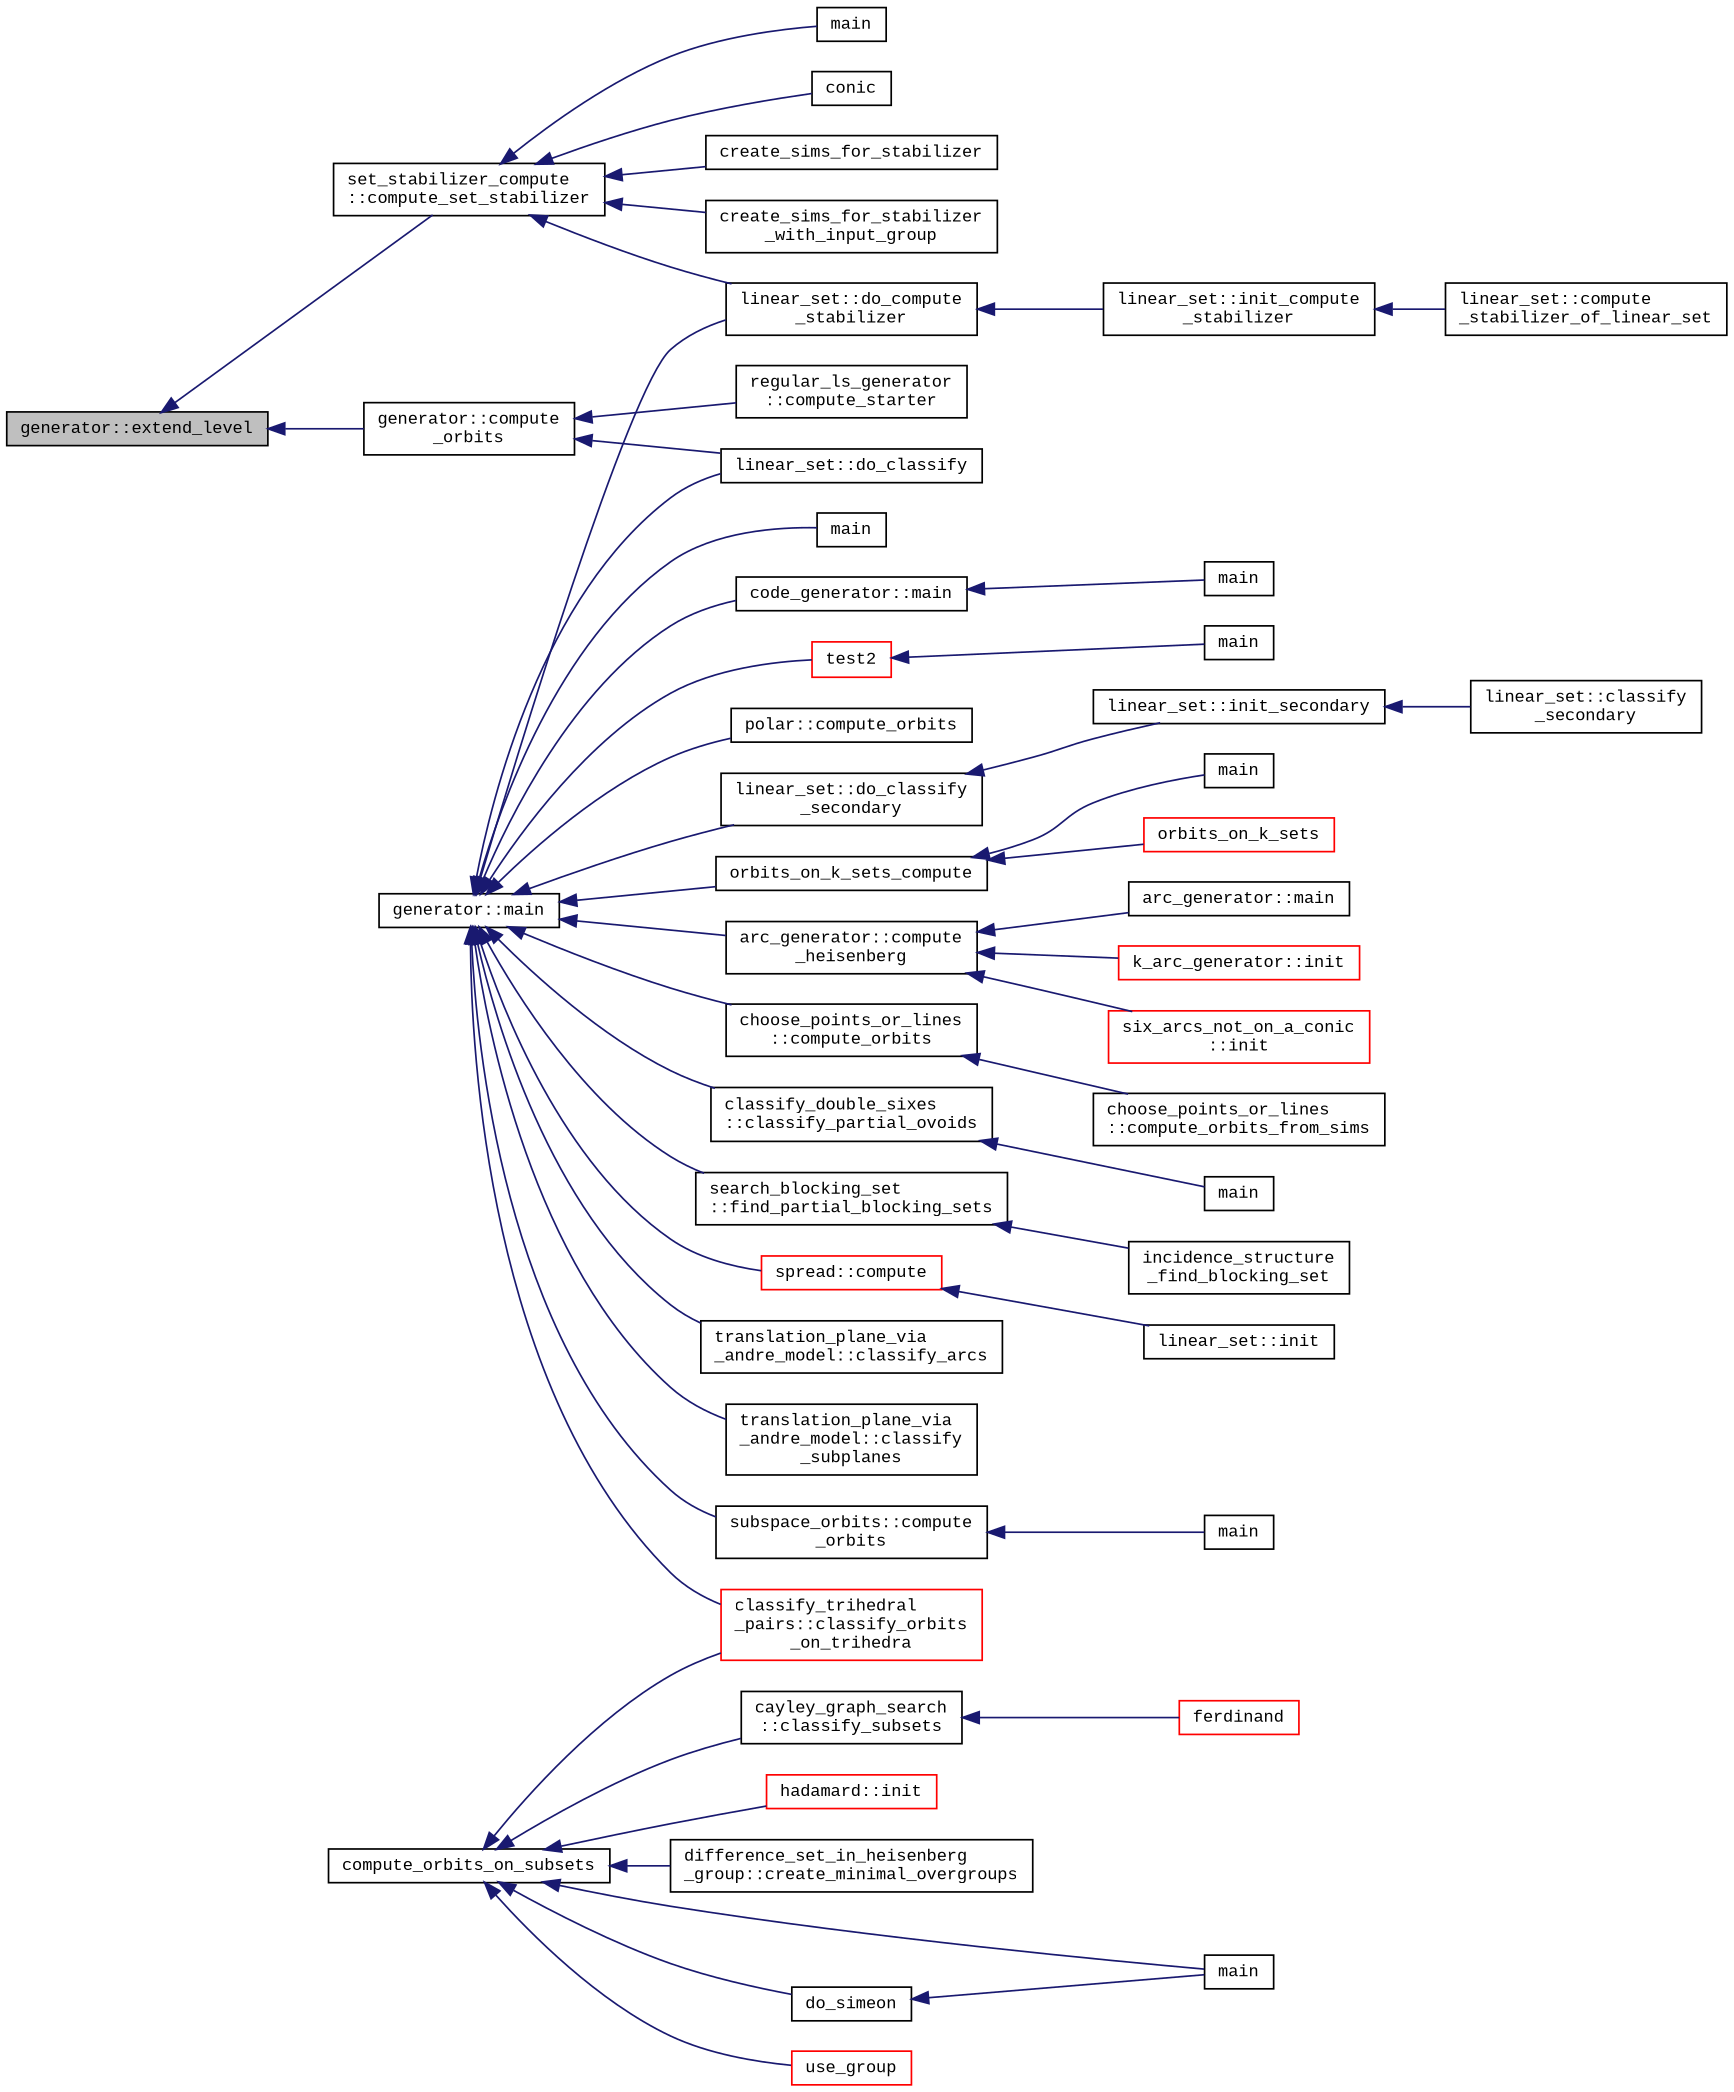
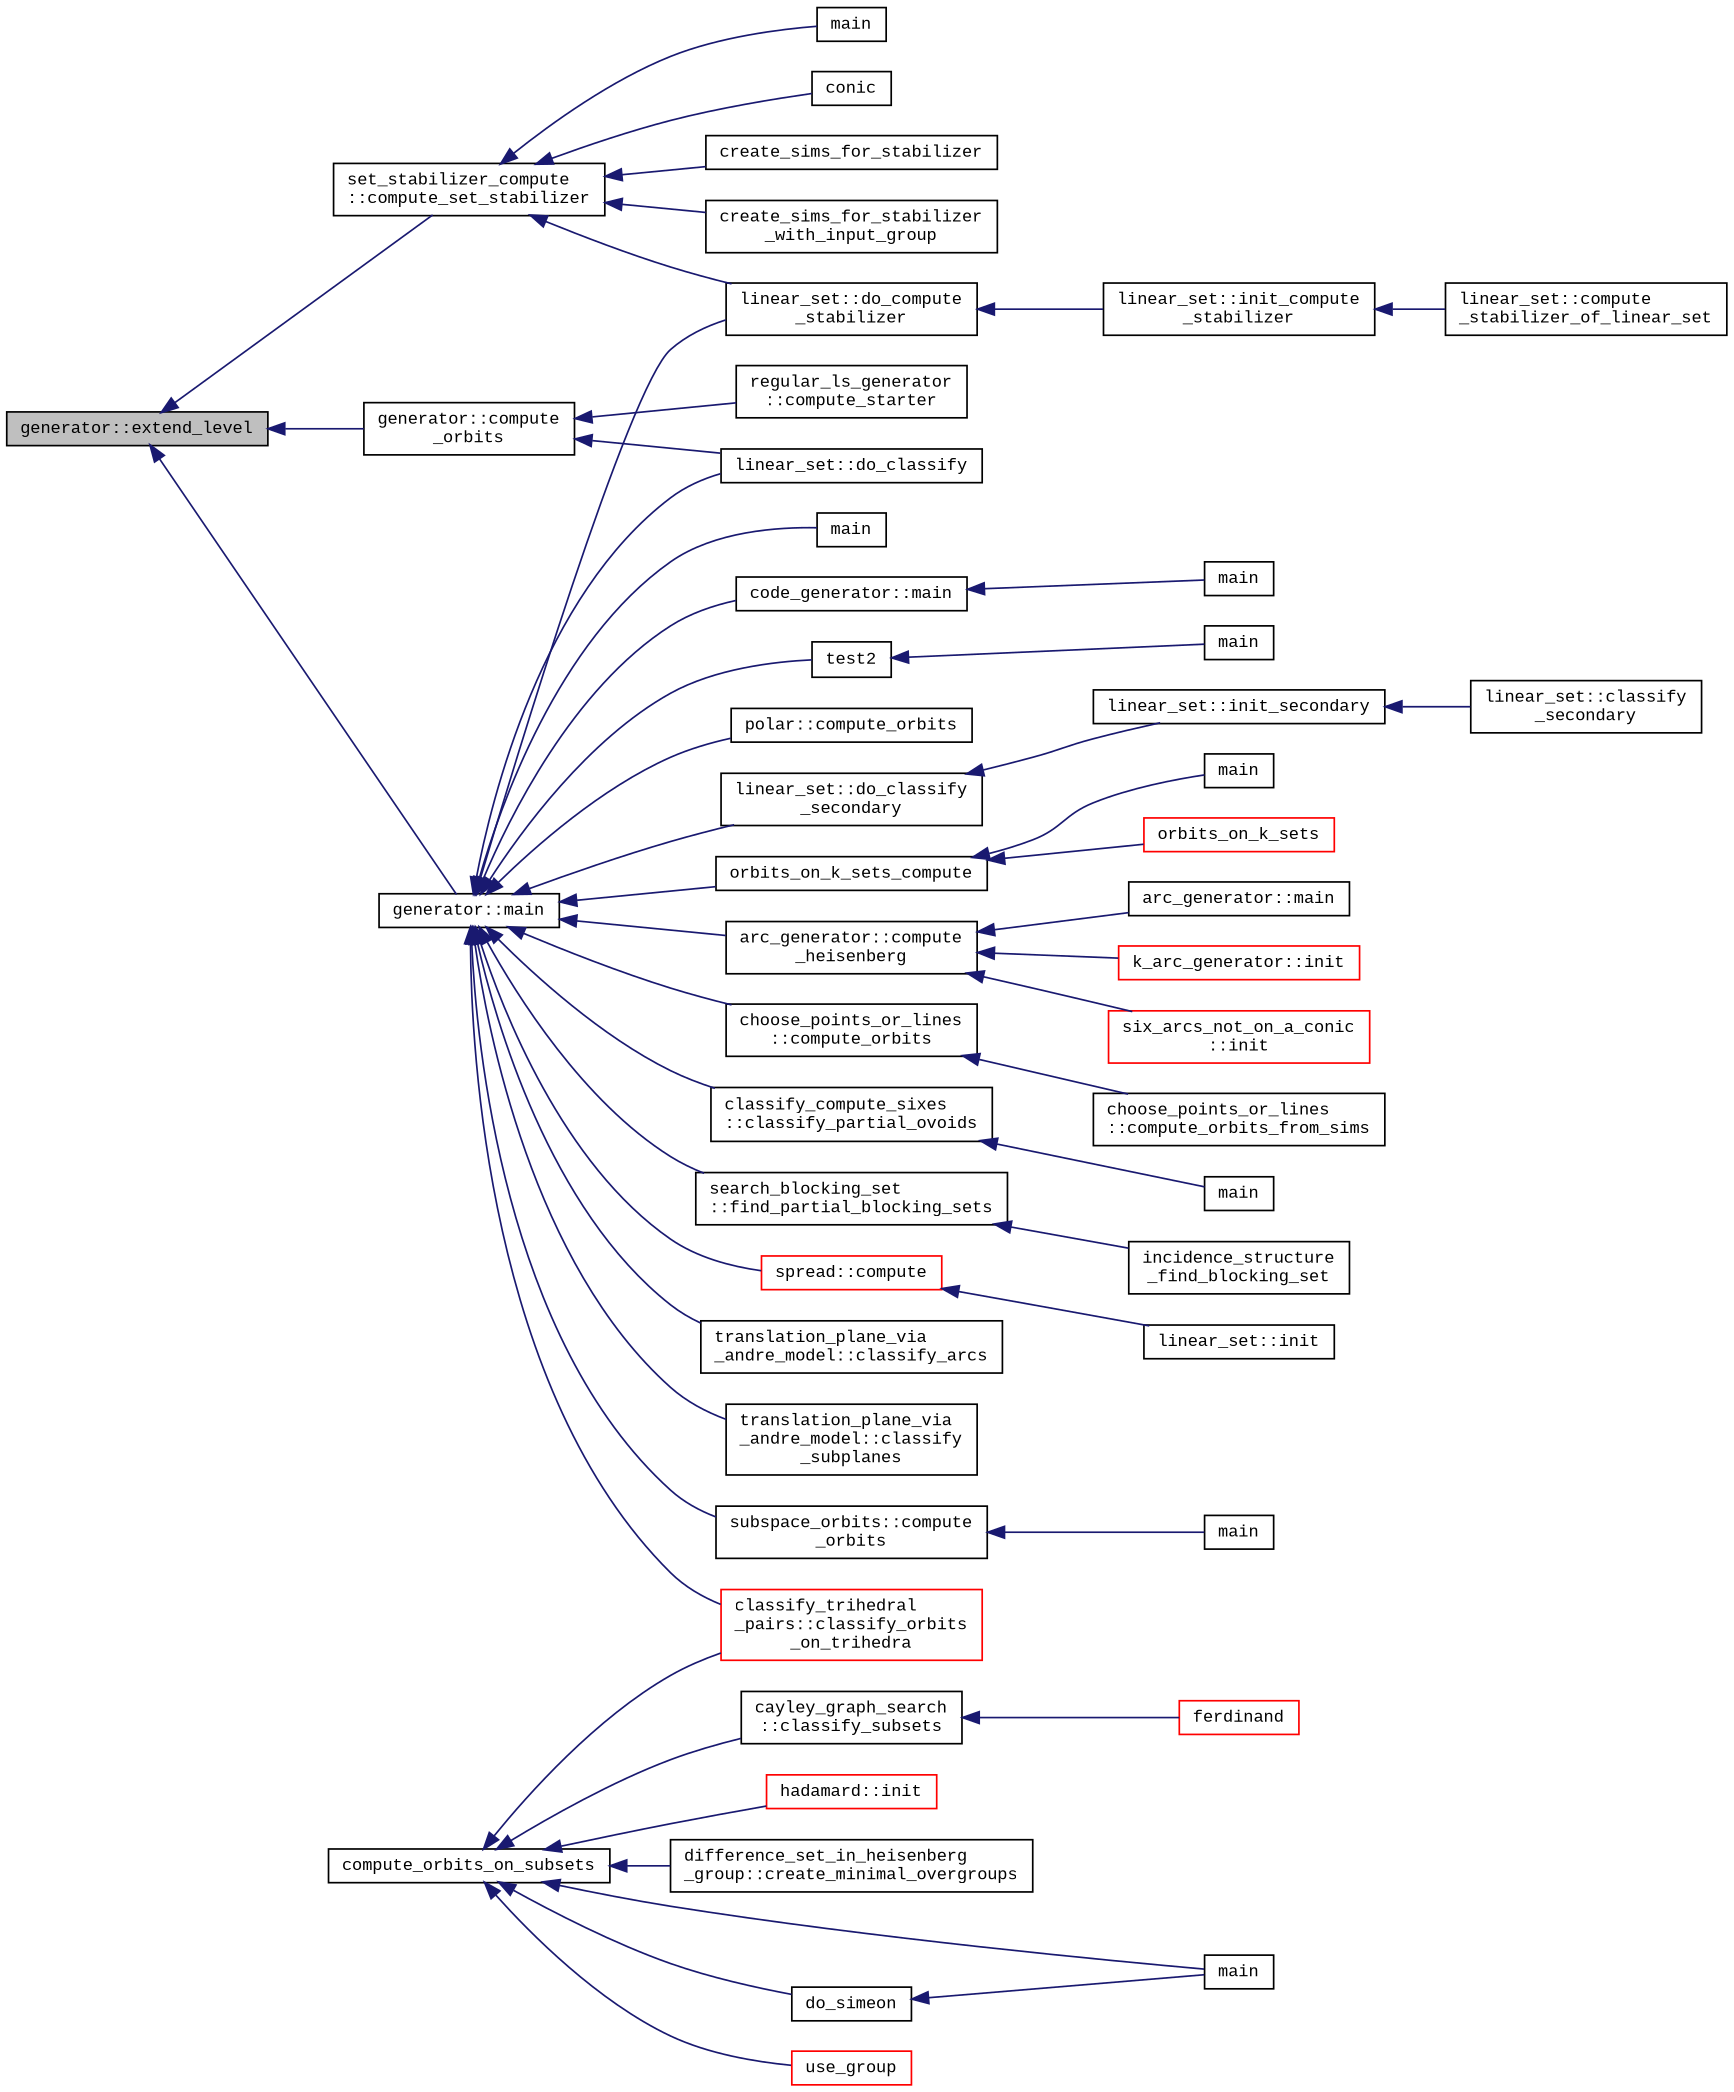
  digraph {
    fontname="Liberation Mono"
    rankdir=LR
    node [color=black fillcolor=white fontname="Liberation Mono" fontsize=10 shape=record style=filled]
    edge [color=midnightblue dir=back fontname="Liberation Mono" fontsize=10 labelfontname=Helvetica labelfontsize=10 style=solid]
    n1 [fillcolor=grey75 fontcolor=black height=0.2 label="generator::extend_level" width=0.4]
    n2 [height=0.2 label="set_stabilizer_compute\l::compute_set_stabilizer" width=0.4]
    n3 [height=0.2 label="generator::compute\l_orbits" width=0.4]
    n4 [height=0.2 label="generator::main" width=0.4]
    n5 [height=0.2 label=main width=0.4]
    n6 [height=0.2 label=conic width=0.4]
    n7 [height=0.2 label="linear_set::do_compute\l_stabilizer" width=0.4]
    n8 [height=0.2 label=create_sims_for_stabilizer width=0.4]
    n9 [height=0.2 label="create_sims_for_stabilizer\l_with_input_group" width=0.4]
    n10 [height=0.2 label="regular_ls_generator\l::compute_starter" width=0.4]
    n11 [height=0.2 label="linear_set::do_classify" width=0.4]
    n12 [height=0.2 label=main width=0.4]
    n13 [height=0.2 label="code_generator::main" width=0.4]
-   n14 [color=red height=0.2 label=test2 width=0.4]
+   n14 [height=0.2 label=test2 width=0.4]
    n15 [height=0.2 label="polar::compute_orbits" width=0.4]
    n16 [height=0.2 label="linear_set::do_classify\l_secondary" width=0.4]
    n17 [height=0.2 label=orbits_on_k_sets_compute width=0.4]
    n18 [height=0.2 label="arc_generator::compute\l_heisenberg" width=0.4]
    n19 [height=0.2 label="choose_points_or_lines\l::compute_orbits" width=0.4]
-   n20 [height=0.2 label="classify_double_sixes\l::classify_partial_ovoids" width=0.4]
+   n20 [height=0.2 label="classify_compute_sixes\l::classify_partial_ovoids" width=0.4]
    n21 [height=0.2 label="search_blocking_set\l::find_partial_blocking_sets" width=0.4]
    n22 [color=red height=0.2 label="spread::compute" width=0.4]
    n23 [height=0.2 label="translation_plane_via\l_andre_model::classify_arcs" width=0.4]
    n24 [height=0.2 label="translation_plane_via\l_andre_model::classify\l_subplanes" width=0.4]
    n25 [height=0.2 label="subspace_orbits::compute\l_orbits" width=0.4]
    n26 [color=red height=0.2 label="classify_trihedral\l_pairs::classify_orbits\l_on_trihedra" width=0.4]
    n27 [height=0.2 label="linear_set::init_compute\l_stabilizer" width=0.4]
    n28 [height=0.2 label="linear_set::compute\l_stabilizer_of_linear_set" width=0.4]
    n29 [height=0.2 label=main width=0.4]
    n30 [height=0.2 label=main width=0.4]
    n31 [height=0.2 label="linear_set::init_secondary" width=0.4]
    n32 [height=0.2 label=compute_orbits_on_subsets width=0.4]
    n33 [height=0.2 label="cayley_graph_search\l::classify_subsets" width=0.4]
    n34 [color=red height=0.2 label="hadamard::init" width=0.4]
    n35 [height=0.2 label="difference_set_in_heisenberg\l_group::create_minimal_overgroups" width=0.4]
    n36 [height=0.2 label=main width=0.4]
    n37 [height=0.2 label=do_simeon width=0.4]
    n38 [color=red height=0.2 label=use_group width=0.4]
    n39 [height=0.2 label=main width=0.4]
    n40 [color=red height=0.2 label=orbits_on_k_sets width=0.4]
    n41 [height=0.2 label="arc_generator::main" width=0.4]
    n42 [color=red height=0.2 label="k_arc_generator::init" width=0.4]
    n43 [color=red height=0.2 label="six_arcs_not_on_a_conic\l::init" width=0.4]
    n44 [height=0.2 label="choose_points_or_lines\l::compute_orbits_from_sims" width=0.4]
    n45 [height=0.2 label=main width=0.4]
    n46 [height=0.2 label="incidence_structure\l_find_blocking_set" width=0.4]
    n47 [height=0.2 label="linear_set::init" width=0.4]
    n48 [height=0.2 label=main width=0.4]
    n49 [height=0.2 label="linear_set::classify\l_secondary" width=0.4]
    n50 [color=red height=0.2 label=ferdinand width=0.4]
    n1 -> n2
    n1 -> n3
+   n1 -> n4
    n2 -> n5
    n2 -> n6
    n2 -> n7
    n2 -> n8
    n2 -> n9
    n3 -> n10
    n3 -> n11
    n4 -> n7
    n4 -> n11
    n4 -> n12
    n4 -> n13
    n4 -> n14
    n4 -> n15
    n4 -> n16
    n4 -> n17
    n4 -> n18
    n4 -> n19
    n4 -> n20
    n4 -> n21
    n4 -> n22
    n4 -> n23
    n4 -> n24
    n4 -> n25
    n4 -> n26
    n7 -> n27
    n13 -> n29
    n14 -> n30
    n16 -> n31
    n17 -> n39
    n17 -> n40
    n18 -> n41
    n18 -> n42
    n18 -> n43
    n19 -> n44
    n20 -> n45
    n21 -> n46
    n22 -> n47
    n25 -> n48
    n27 -> n28
    n31 -> n49
    n32 -> n26
    n32 -> n33
    n32 -> n34
    n32 -> n35
    n32 -> n36
    n32 -> n37
    n32 -> n38
    n33 -> n50
    n37 -> n36
  }
